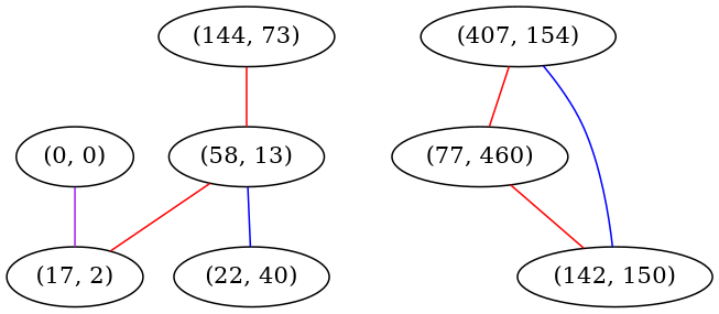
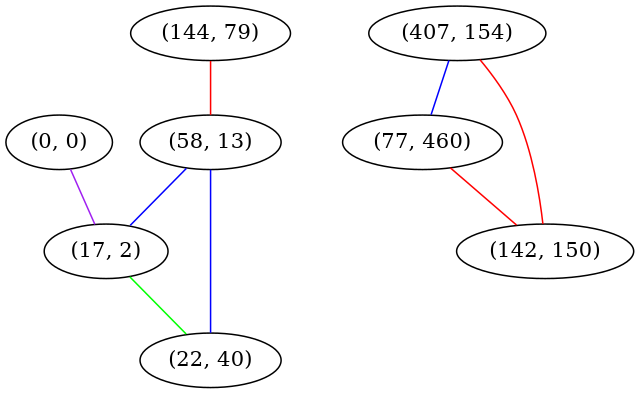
  graph {
    edge [color=blue weight=3]
    "(0, 0)"
    "(17, 2)"
    "(22, 40)"
    n4 [label="(58, 13)"]
-   "(144, 73)"
+   "(144, 73)" [label="(144, 79)"]
    n6 [label="(407, 154)"]
    n7 [label="(77, 460)"]
    "(142, 150)"
    "(0, 0)" -- "(17, 2)" [color=purple weight=4]
-   n4 -- "(17, 2)" [color=red]
+   "(17, 2)" -- "(22, 40)" [color=green weight=2]
+   n4 -- "(17, 2)"
    n4 -- "(22, 40)"
    "(144, 73)" -- n4 [color=red weight=1]
-   n6 -- n7 [color=red]
-   n6 -- "(142, 150)"
+   n6 -- n7
+   n6 -- "(142, 150)" [color=red]
    n7 -- "(142, 150)" [color=red weight=1]
  }
